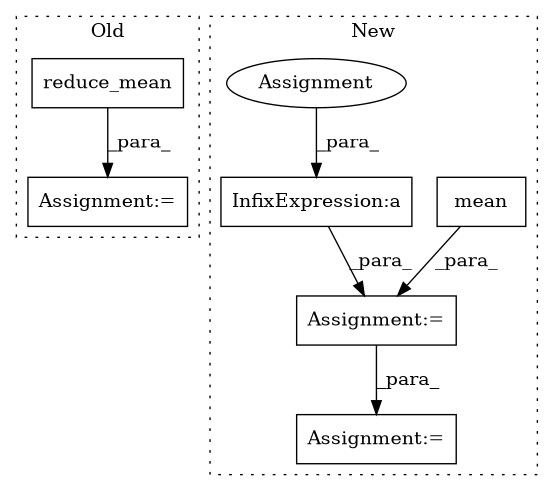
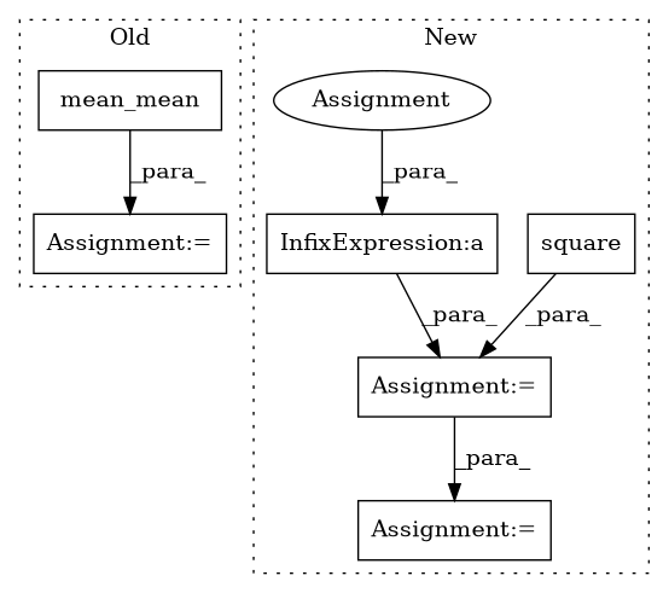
  digraph {
    node [a=7 l=1 shape=box]
-   n1 [a=32 l="12,1" label=reduce_mean s="5293,5370"]
+   n1 [a=32 l="12,1" label=mean_mean s="5293,5370"]
    n2 [l="94,2" label="Assignment:=" s="5488,5617"]
-   n3 [a=32 l="7,1" label=mean s="5453,5465"]
+   n3 [a=32 l="7,1" label=square s="5453,5465"]
    n4 [label="Assignment:=" s=5389]
    n5 [label="Assignment:=" s=5514]
    n6 [a=27 l=3 label="InfixExpression:a" s=5488]
    n7 [a=34 l=3 label=Assignment s=5491 shape=ellipse]
    subgraph cluster_1 {
      label=Old
      style=dotted
      n1
      n2
    }
    subgraph cluster_2 {
      label=New
      style=dotted
      n3
      n4
      n5
      n6
      n7
    }
    n1 -> n2 [label=_para_]
    n3 -> n4 [label=_para_]
    n4 -> n5 [label=_para_]
    n6 -> n4 [label=_para_]
    n7 -> n6 [label=_para_]
  }
